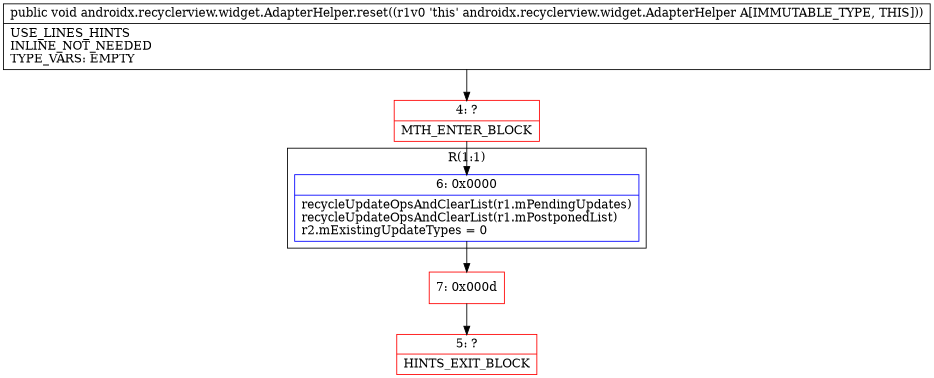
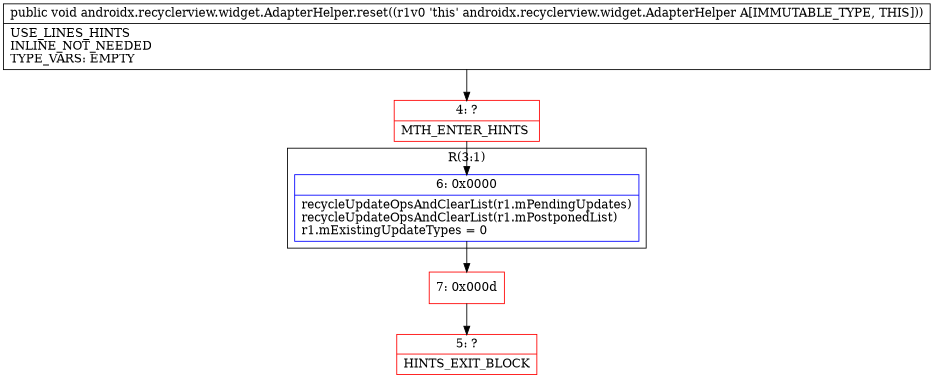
  digraph {
    node [color=red shape=record]
-   n1 [color=blue label="{6\:\ 0x0000|recycleUpdateOpsAndClearList(r1.mPendingUpdates)\lrecycleUpdateOpsAndClearList(r1.mPostponedList)\lr2.mExistingUpdateTypes = 0\l}"]
+   n1 [color=blue label="{6\:\ 0x0000|recycleUpdateOpsAndClearList(r1.mPendingUpdates)\lrecycleUpdateOpsAndClearList(r1.mPostponedList)\lr1.mExistingUpdateTypes = 0\l}"]
    n2 [label="{7\:\ 0x000d}"]
    n3 [label="{5\:\ ?|HINTS_EXIT_BLOCK\l}"]
-   n4 [label="{4\:\ ?|MTH_ENTER_BLOCK\l}"]
+   n4 [label="{4\:\ ?|MTH_ENTER_HINTS\l}"]
    n5 [label="{public void androidx.recyclerview.widget.AdapterHelper.reset((r1v0 'this' androidx.recyclerview.widget.AdapterHelper A[IMMUTABLE_TYPE, THIS]))  | USE_LINES_HINTS\lINLINE_NOT_NEEDED\lTYPE_VARS: EMPTY\l}" color=""]
    subgraph cluster_1 {
-     label="R(1:1)"
+     label="R(3:1)"
      n1
    }
    n1 -> n2
    n2 -> n3
    n4 -> n1
    n5 -> n4
  }
